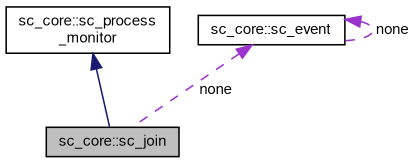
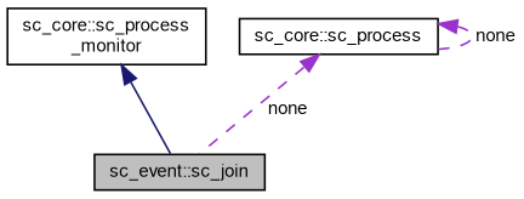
  digraph {
    node [color=black fillcolor=white fontname=FreeSans fontsize=10 shape=record style=filled]
    edge [color=darkorchid3 dir=back fontname=FreeSans fontsize=10 labelfontname=FreeSans labelfontsize=10 style=dashed]
-   n1 [fillcolor=grey75 fontcolor=black height=0.2 label="sc_core::sc_join" width=0.4]
+   n1 [fillcolor=grey75 fontcolor=black height=0.2 label="sc_event::sc_join" width=0.4]
    n2 [height=0.2 label="sc_core::sc_process\l_monitor" width=0.4]
-   n3 [height=0.2 label="sc_core::sc_event" width=0.4]
+   n3 [height=0.2 label="sc_core::sc_process" width=0.4]
    n2 -> n1 [color=midnightblue style=solid]
    n3 -> n1 [label=" none"]
    n3 -> n3 [label=" none"]
  }
